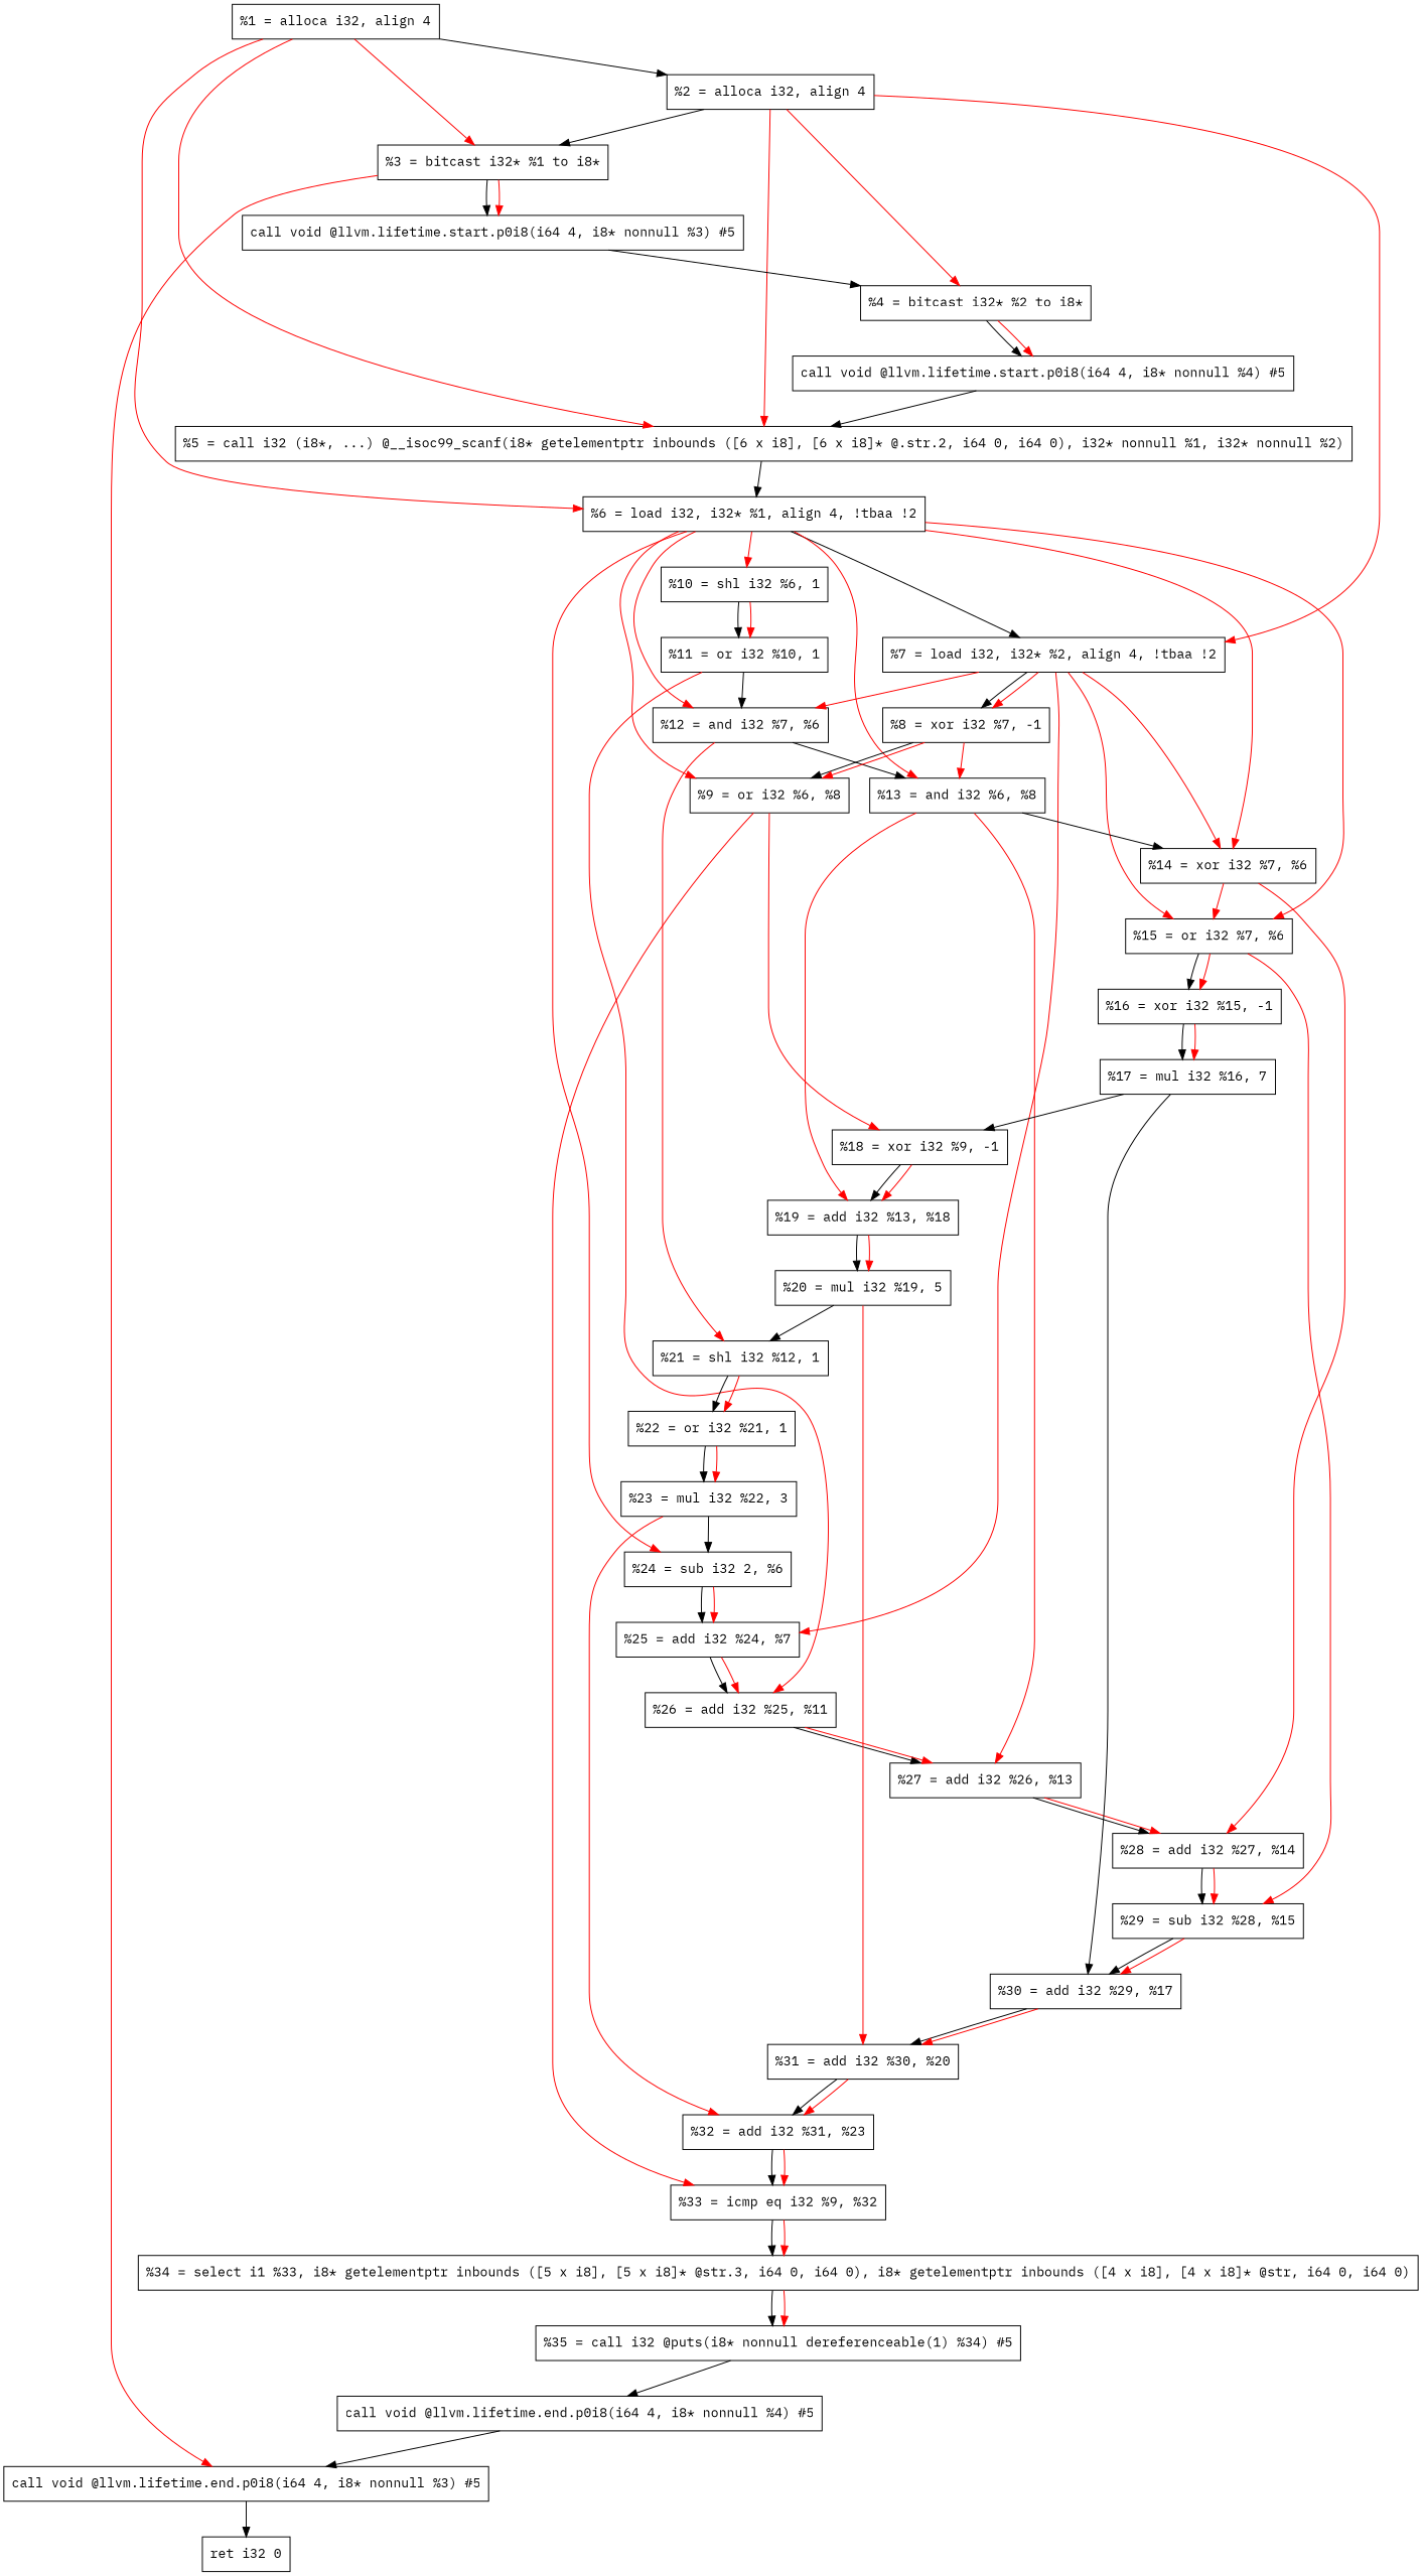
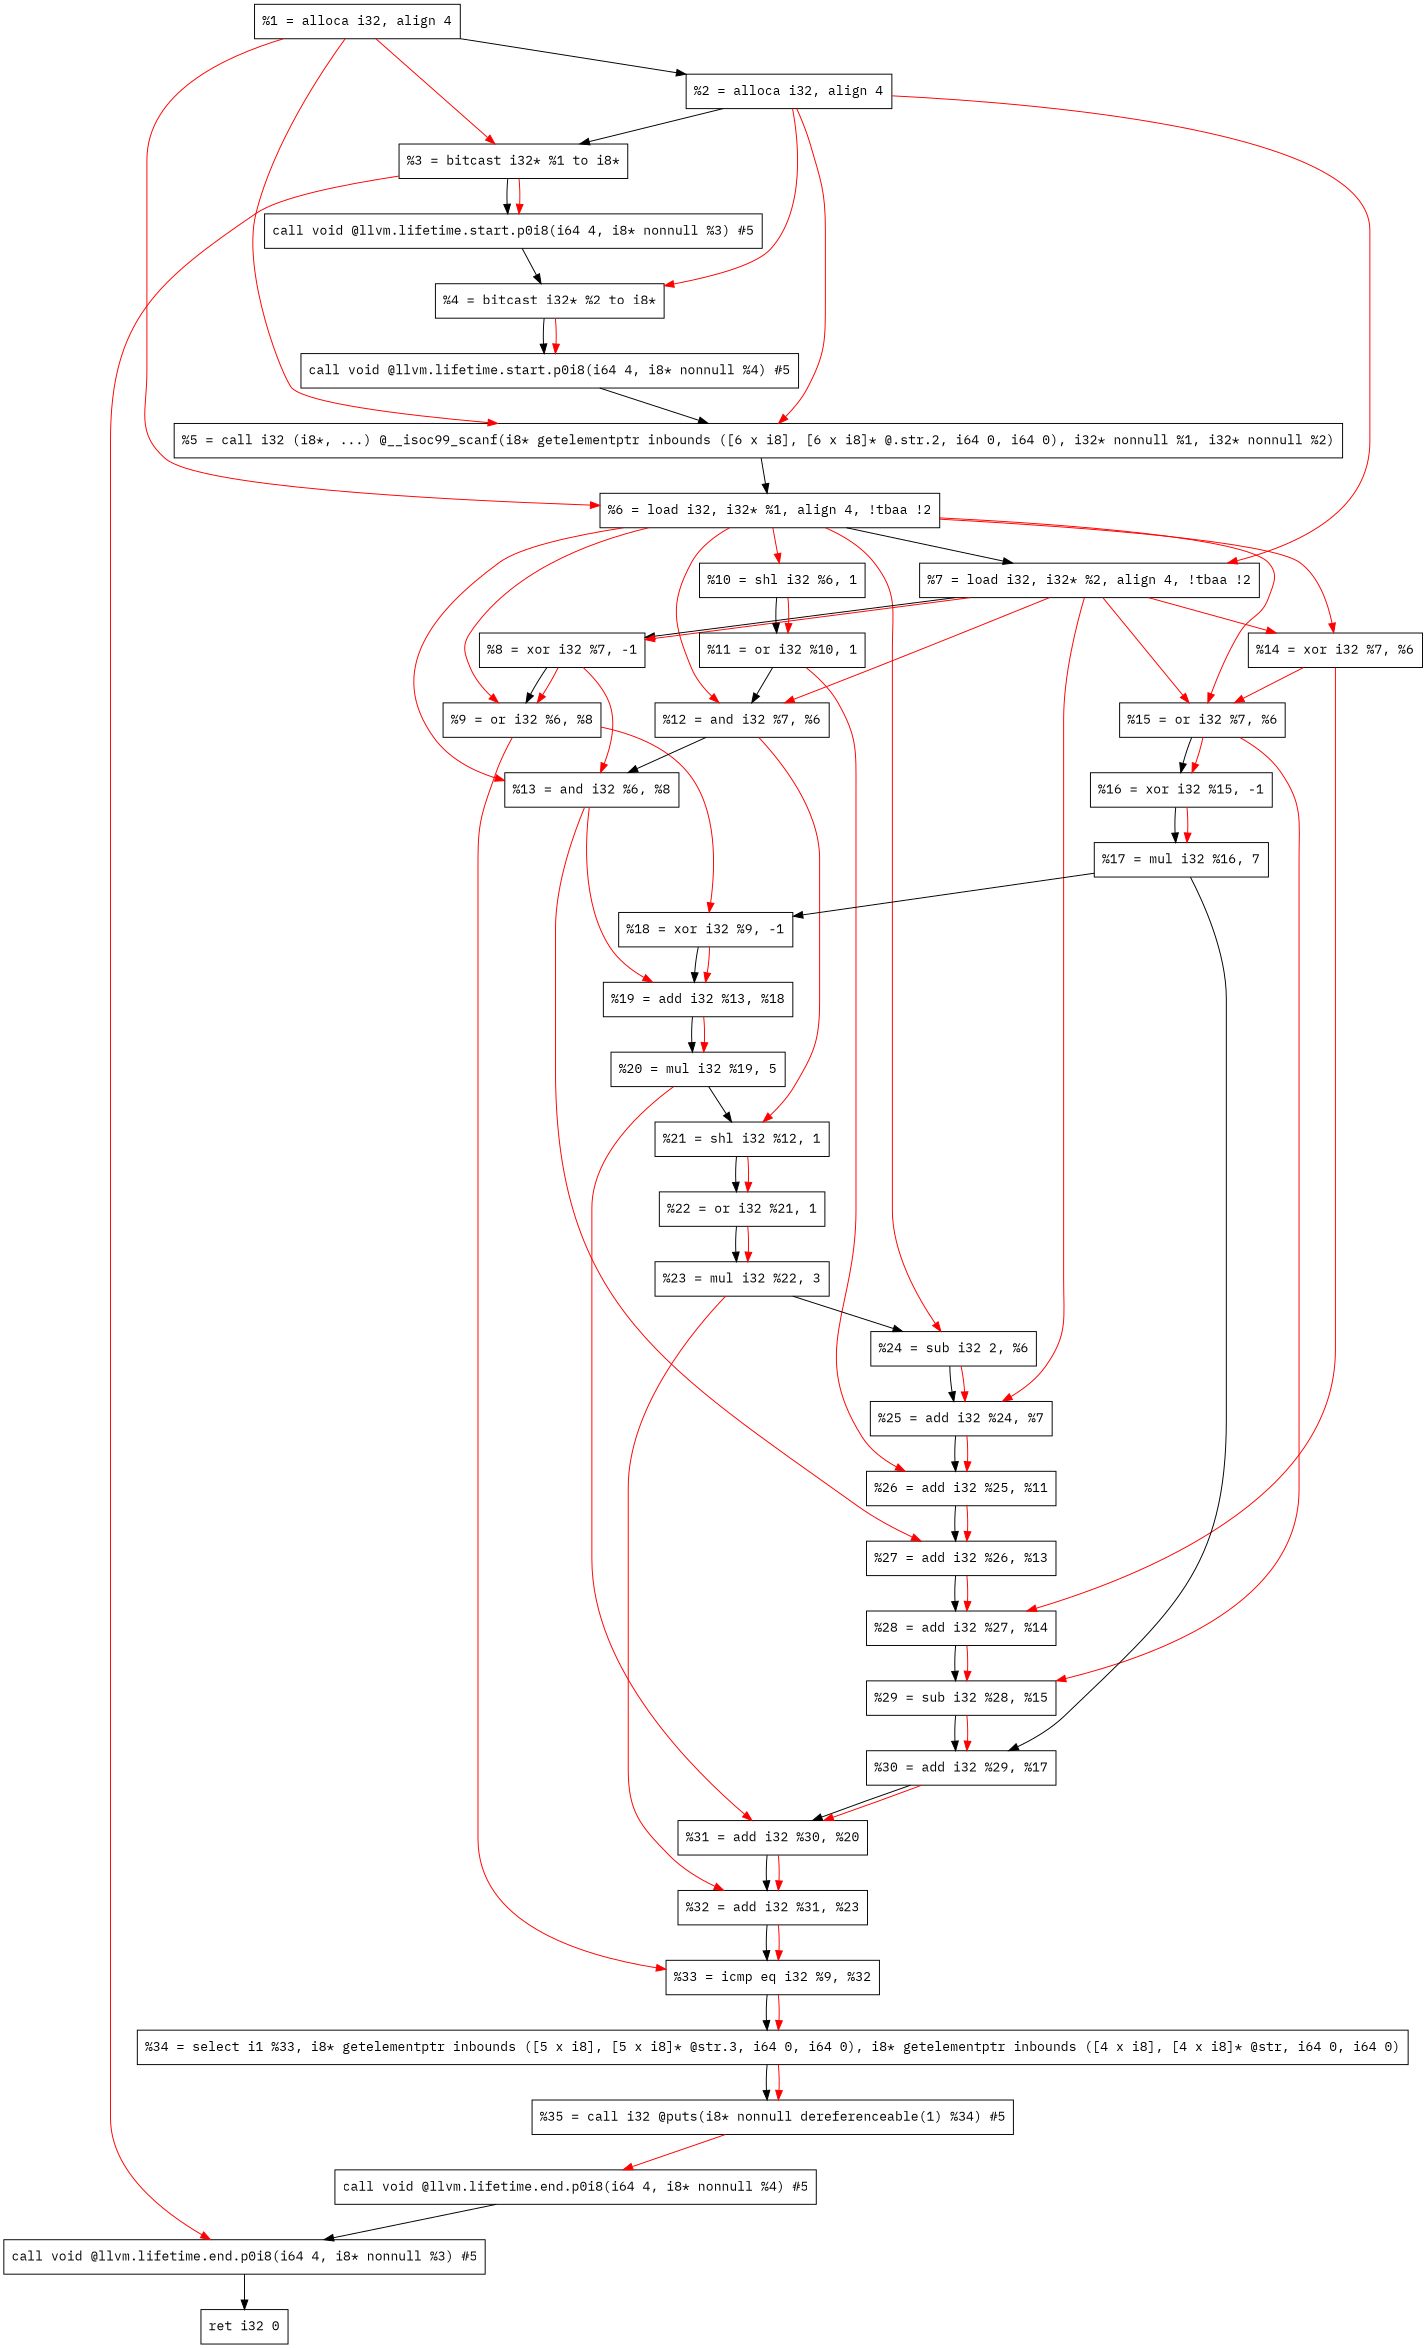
  digraph {
    fontname="IBM Plex Mono"
    node [fontname="IBM Plex Mono" shape=record]
    edge [fontname="IBM Plex Mono" color=red]
    n1 [label="  %1 = alloca i32, align 4"]
    n2 [label="  %2 = alloca i32, align 4"]
    n3 [label="  %3 = bitcast i32* %1 to i8*"]
    n4 [label="  %5 = call i32 (i8*, ...) @__isoc99_scanf(i8* getelementptr inbounds ([6 x i8], [6 x i8]* @.str.2, i64 0, i64 0), i32* nonnull %1, i32* nonnull %2)"]
    n5 [label="  %6 = load i32, i32* %1, align 4, !tbaa !2"]
    n6 [label="  %4 = bitcast i32* %2 to i8*"]
    n7 [label="  %7 = load i32, i32* %2, align 4, !tbaa !2"]
    n8 [label="  call void @llvm.lifetime.start.p0i8(i64 4, i8* nonnull %3) #5"]
    n9 [label="  call void @llvm.lifetime.end.p0i8(i64 4, i8* nonnull %3) #5"]
    n10 [label="  %9 = or i32 %6, %8"]
    n11 [label="  %10 = shl i32 %6, 1"]
    n12 [label="  %12 = and i32 %7, %6"]
    n13 [label="  %13 = and i32 %6, %8"]
    n14 [label="  %14 = xor i32 %7, %6"]
    n15 [label="  %15 = or i32 %7, %6"]
    n16 [label="  %24 = sub i32 2, %6"]
    n17 [label="  call void @llvm.lifetime.start.p0i8(i64 4, i8* nonnull %4) #5"]
    n18 [label="  %8 = xor i32 %7, -1"]
    n19 [label="  %25 = add i32 %24, %7"]
    n20 [label="  ret i32 0"]
    n21 [label="  call void @llvm.lifetime.end.p0i8(i64 4, i8* nonnull %4) #5"]
    n22 [label="  %18 = xor i32 %9, -1"]
    n23 [label="  %33 = icmp eq i32 %9, %32"]
    n24 [label="  %11 = or i32 %10, 1"]
    n25 [label="  %21 = shl i32 %12, 1"]
    n26 [label="  %19 = add i32 %13, %18"]
    n27 [label="  %27 = add i32 %26, %13"]
    n28 [label="  %28 = add i32 %27, %14"]
    n29 [label="  %16 = xor i32 %15, -1"]
    n30 [label="  %29 = sub i32 %28, %15"]
    n31 [label="  %26 = add i32 %25, %11"]
    n32 [label="  %34 = select i1 %33, i8* getelementptr inbounds ([5 x i8], [5 x i8]* @str.3, i64 0, i64 0), i8* getelementptr inbounds ([4 x i8], [4 x i8]* @str, i64 0, i64 0)"]
    n33 [label="  %22 = or i32 %21, 1"]
    n34 [label="  %20 = mul i32 %19, 5"]
    n35 [label="  %17 = mul i32 %16, 7"]
    n36 [label="  %30 = add i32 %29, %17"]
    n37 [label="  %31 = add i32 %30, %20"]
    n38 [label="  %32 = add i32 %31, %23"]
    n39 [label="  %23 = mul i32 %22, 3"]
    n40 [label="  %35 = call i32 @puts(i8* nonnull dereferenceable(1) %34) #5"]
    n1 -> n2 [color=""]
    n1 -> n3
    n1 -> n4
    n1 -> n5
    n2 -> n3 [color=""]
    n2 -> n4
    n2 -> n6
    n2 -> n7
    n3 -> n8 [color=""]
    n3 -> n8
    n3 -> n9
    n4 -> n5 [color=""]
    n5 -> n7 [color=""]
    n5 -> n10
    n5 -> n11
    n5 -> n12
    n5 -> n13
    n5 -> n14
    n5 -> n15
    n5 -> n16
    n6 -> n17 [color=""]
    n6 -> n17
    n7 -> n12
    n7 -> n14
    n7 -> n15
    n7 -> n18 [color=""]
    n7 -> n18
    n7 -> n19
    n8 -> n6 [color=""]
    n9 -> n20 [color=""]
    n10 -> n22
    n10 -> n23
    n11 -> n24 [color=""]
    n11 -> n24
    n12 -> n13 [color=""]
    n12 -> n25
-   n13 -> n14 [color=""]
    n13 -> n26
    n13 -> n27
    n14 -> n15
    n14 -> n28
    n15 -> n29 [color=""]
    n15 -> n29
    n15 -> n30
    n16 -> n19 [color=""]
    n16 -> n19
    n17 -> n4 [color=""]
    n18 -> n10 [color=""]
    n18 -> n10
    n18 -> n13
    n19 -> n31 [color=""]
    n19 -> n31
    n21 -> n9 [color=""]
    n22 -> n26 [color=""]
    n22 -> n26
    n23 -> n32 [color=""]
    n23 -> n32
    n24 -> n12 [color=""]
    n24 -> n31
    n25 -> n33 [color=""]
    n25 -> n33
    n26 -> n34 [color=""]
    n26 -> n34
    n27 -> n28 [color=""]
    n27 -> n28
    n28 -> n30 [color=""]
    n28 -> n30
    n29 -> n35 [color=""]
    n29 -> n35
    n30 -> n36 [color=""]
    n30 -> n36
    n31 -> n27 [color=""]
    n31 -> n27
    n32 -> n40 [color=""]
    n32 -> n40
    n33 -> n39 [color=""]
    n33 -> n39
    n34 -> n25 [color=""]
    n34 -> n37
    n35 -> n22 [color=""]
    n35 -> n36 [color=black]
    n36 -> n37 [color=""]
    n36 -> n37
    n37 -> n38 [color=""]
    n37 -> n38
    n38 -> n23 [color=""]
    n38 -> n23
    n39 -> n16 [color=""]
    n39 -> n38
-   n40 -> n21 [color=""]
+   n40 -> n21
  }
